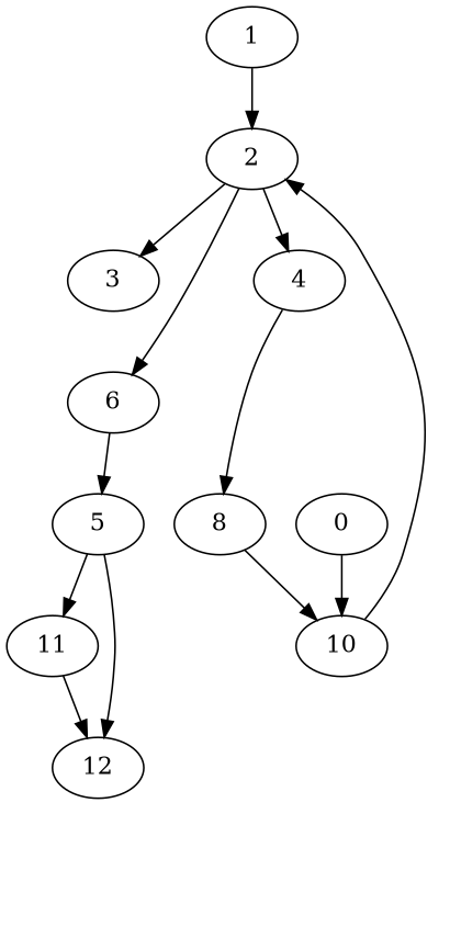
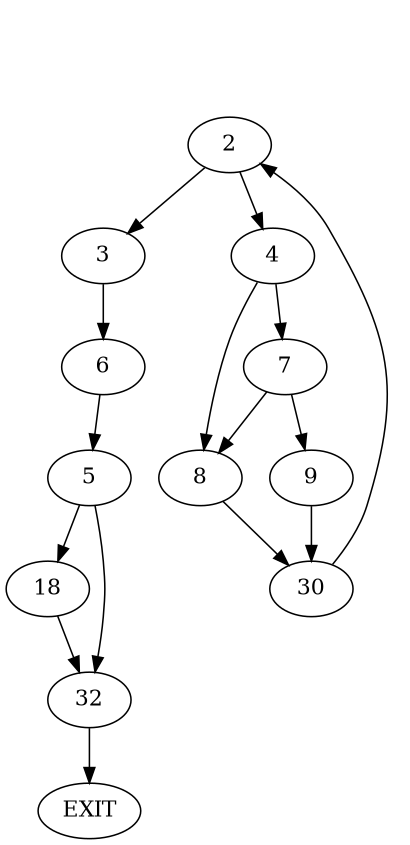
  digraph {
    fontname="DejaVu Serif"
    node [fontname="DejaVu Serif"]
    edge [fontname="DejaVu Serif"]
-   1
    2
+   n3 [label=EXIT]
    3
    4
    6
+   7
    8
    5
-   11
-   12
-   9 [label=0]
-   10
-   1 -> 2
+   11 [label=18]
+   12 [label=32]
+   9
+   10 [label=30]
    2 -> 3
    2 -> 4
-   2 -> 6
+   3 -> 6
+   4 -> 7
    4 -> 8
    6 -> 5
+   7 -> 8
+   7 -> 9
    8 -> 10
    5 -> 11
    5 -> 12
    11 -> 12
+   12 -> n3
    9 -> 10
    10 -> 2
  }
